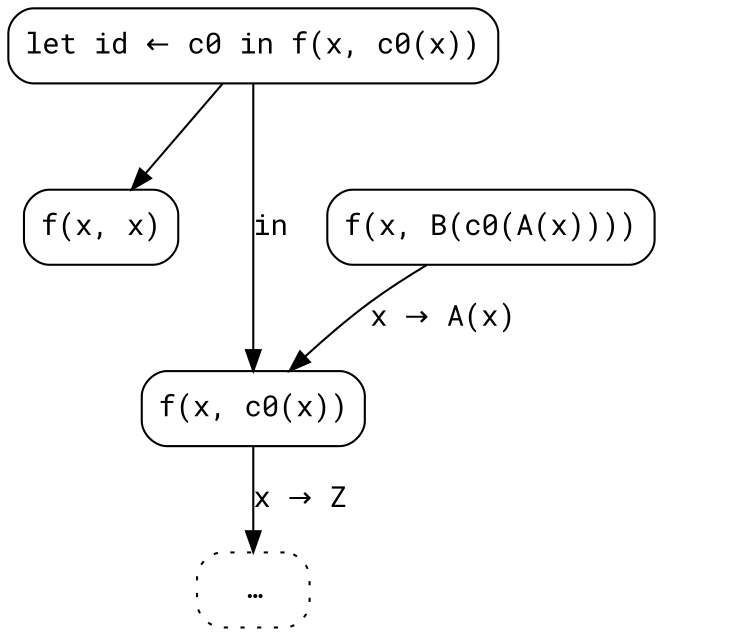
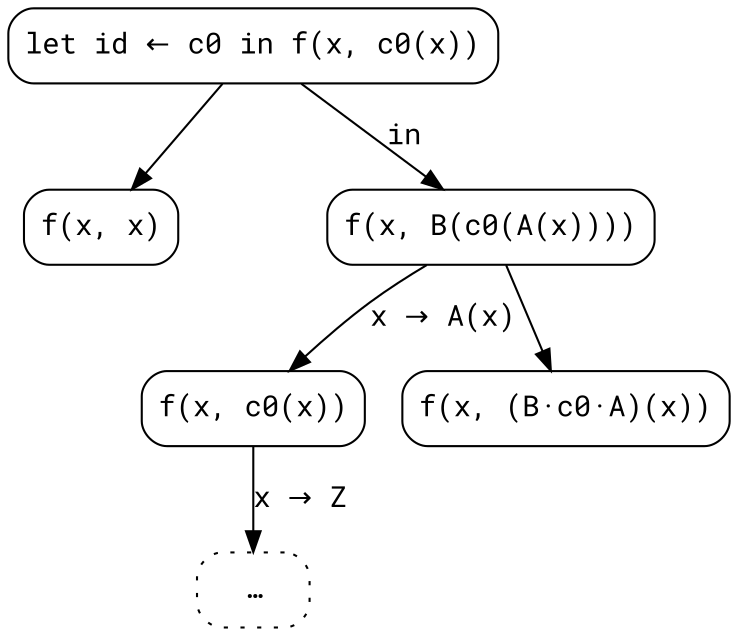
  digraph {
    fontname="Roboto Mono"
    node [fontname="Roboto Mono" shape=box style=rounded]
    edge [fontname="Roboto Mono"]
    n1 [label="f(x, x)"]
    n2 [label="let id ← c0 in f(x, c0(x))"]
    n3 [label="f(x, c0(x))"]
    n4 [label="…" style="dotted,rounded"]
    n5 [label="f(x, B(c0(A(x))))"]
+   n6 [label="f(x, (B·c0·A)(x))"]
    n2 -> n1
-   n2 -> n3 [label=in]
+   n2 -> n5 [label=in]
    n3 -> n4 [label="x → Z"]
    n5 -> n3 [label="x → A(x)"]
+   n5 -> n6
  }
